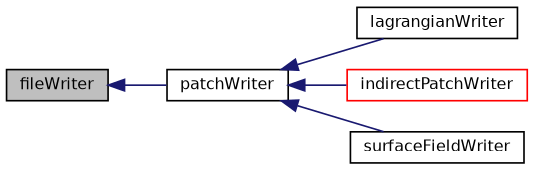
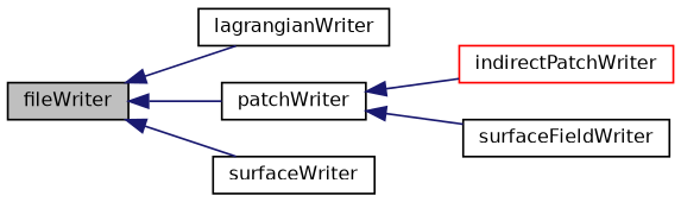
  digraph {
    rankdir=LR
    node [color=black fontname=Helvetica fontsize=10 shape=record]
    edge [color=midnightblue dir=back fontname=Helvetica fontsize=10 labelfontname=Helvetica labelfontsize=10 style=solid]
    n1 [fillcolor=grey75 fontcolor=black height=0.2 label=fileWriter style=filled width=0.4]
    n2 [height=0.2 label=lagrangianWriter width=0.4]
    n3 [height=0.2 label=patchWriter width=0.4]
+   n4 [height=0.2 label=surfaceWriter width=0.4]
    n5 [color=red height=0.2 label=indirectPatchWriter width=0.4]
    n6 [height=0.2 label=surfaceFieldWriter width=0.4]
-   n3 -> n2
+   n1 -> n2
    n1 -> n3
+   n1 -> n4
    n3 -> n5
    n3 -> n6
  }
